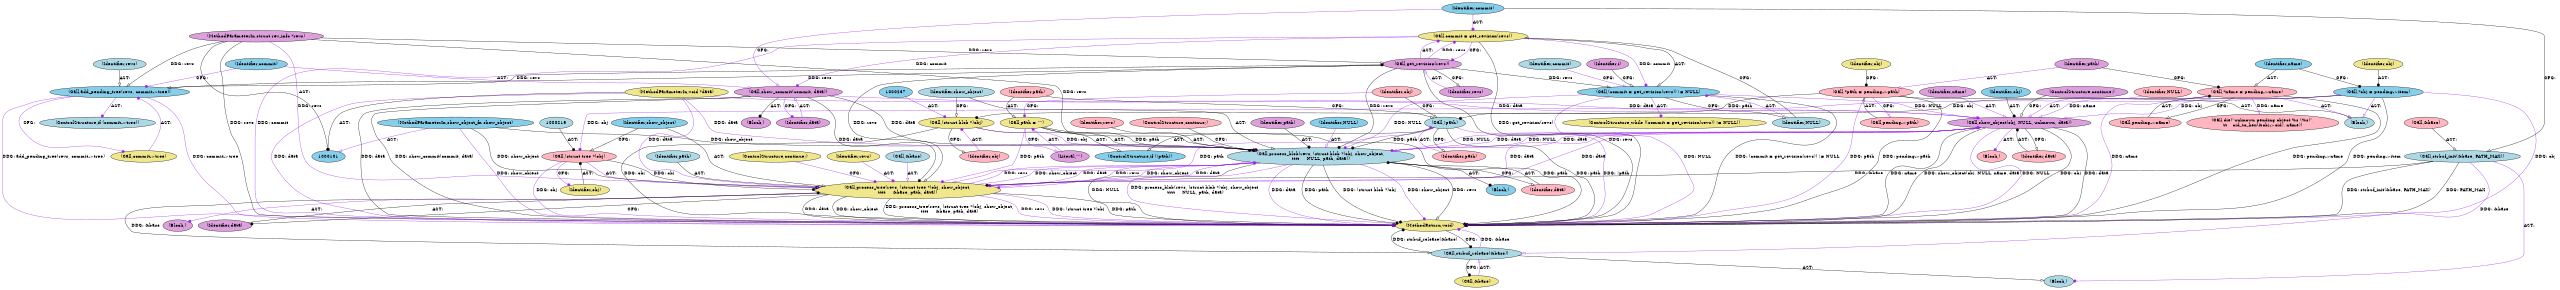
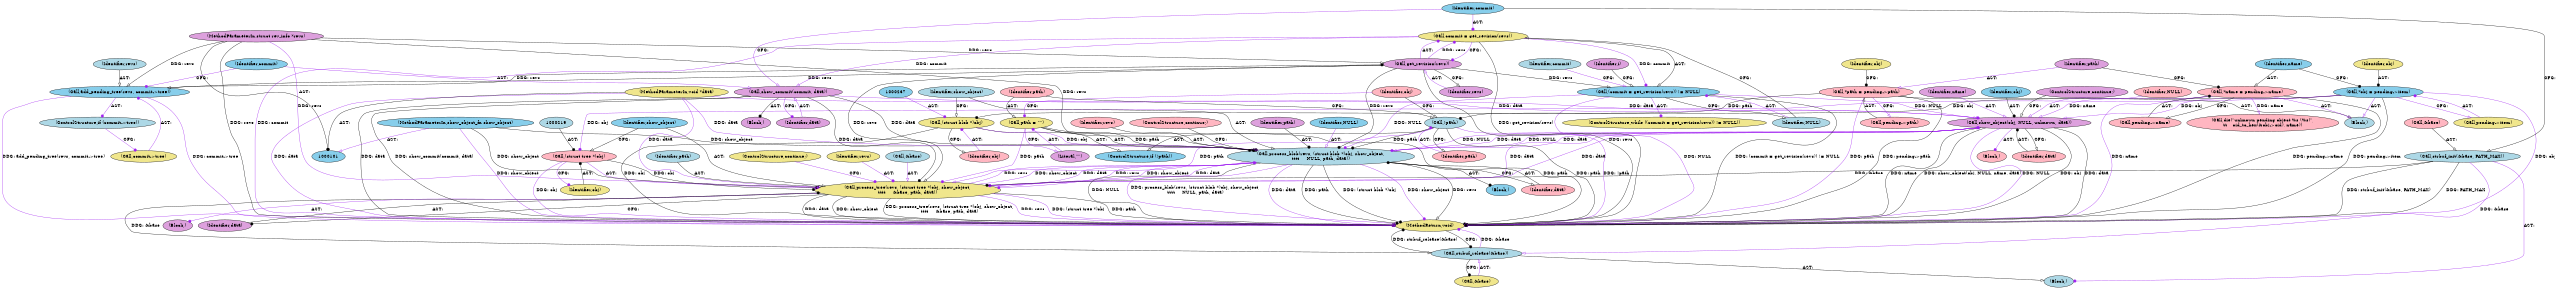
  digraph {
    node [fillcolor=lightpink style=filled]
    edge [arrowhead=dot color=black]
    n1 [fillcolor=plum label="(Call,show_object(obj, NULL, unknown, data))"]
    n2 [fillcolor=lightblue label="(Call,process_blob(revs, (struct blob *)obj, show_object,\n\t\t\t\t     NULL, path, data))"]
    n3 [fillcolor=khaki label="(Call,process_tree(revs, (struct tree *)obj, show_object,\n\t\t\t\t     &base, path, data))"]
    n4 [label="(Block,)"]
    n5 [label="(Identifier,data)"]
    n6 [fillcolor=khaki label="(MethodReturn,void)"]
    n7 [fillcolor=skyblue label="(Block,)"]
    n8 [label="(Identifier,data)"]
    n9 [fillcolor=lightblue label="(Call,strbuf_release(&base))"]
    n10 [fillcolor=plum label="(Block,)"]
    n11 [fillcolor=plum label="(Identifier,data)"]
    n12 [fillcolor=skyblue label="(Call,*obj = pending->item)"]
    n13 [label="(Call,(struct tree *)obj)"]
    n14 [fillcolor=khaki label="(Call,(struct blob *)obj)"]
+   n15 [fillcolor=khaki label="(Call,pending->item)"]
    n16 [fillcolor=lightblue label="(Block,)"]
    n17 [fillcolor=khaki label="(Identifier,obj)"]
    n18 [label="(Identifier,obj)"]
    n19 [fillcolor=lightblue label="(Block,)"]
    n20 [fillcolor=khaki label="(Call,&base)"]
    n21 [fillcolor=plum label="(Call,get_revision(revs))"]
    n22 [fillcolor=skyblue label="(Call,add_pending_tree(revs, commit->tree))"]
    n23 [fillcolor=skyblue label="(Call,(commit = get_revision(revs)) != NULL)"]
    n24 [fillcolor=khaki label="(Call,commit = get_revision(revs))"]
    n25 [fillcolor=plum label="(Identifier,revs)"]
    n26 [fillcolor=khaki label="(Call,commit->tree)"]
    n27 [fillcolor=lightblue label="(ControlStructure,if (commit->tree))"]
    n28 [fillcolor=khaki label="(ControlStructure,while ((commit = get_revision(revs)) != NULL))"]
    n29 [fillcolor=lightblue label="(Identifier,NULL)"]
    n30 [fillcolor=plum label="(Call,show_commit(commit, data))"]
    n31 [fillcolor=plum label="(MethodParameterIn,struct rev_info *revs)"]
    1000101 [fillcolor=skyblue]
    n33 [fillcolor=skyblue label="(MethodParameterIn,show_object_fn show_object)"]
    n34 [fillcolor=lightblue label="(Call,strbuf_init(&base, PATH_MAX))"]
    n35 [fillcolor=khaki label="(Call,path = \"\")"]
    n36 [fillcolor=skyblue label="(ControlStructure,if (!path))"]
    n37 [fillcolor=plum label="(Literal,\"\")"]
    n38 [fillcolor=lightblue label="(Call,!path)"]
    n39 [label="(Identifier,path)"]
    n40 [label="(Call,*path = pending->path)"]
    n41 [label="(Call,pending->path)"]
    n42 [fillcolor=plum label="(Identifier,data)"]
    n43 [fillcolor=plum label="(Block,)"]
    n44 [label="(Call,*name = pending->name)"]
    n45 [label="(Call,die(\"unknown pending object %s (%s)\",\n\t\t    oid_to_hex(&obj->oid), name))"]
    n46 [label="(Call,pending->name)"]
    n47 [fillcolor=khaki label="(MethodParameterIn,void *data)"]
    n48 [fillcolor=lightblue label="(Identifier,path)"]
    n49 [fillcolor=lightblue label="(Identifier,commit)"]
    n50 [fillcolor=plum label="(Identifier,path)"]
    n51 [fillcolor=khaki label="(ControlStructure,continue;)"]
    n52 [fillcolor=lightblue label="(Identifier,show_object)"]
    n53 [fillcolor=plum label="(Identifier,name)"]
    n54 [fillcolor=skyblue label="(Identifier,name)"]
    n55 [label="(Identifier,obj)"]
    n56 [fillcolor=skyblue label="(Identifier,obj)"]
    n57 [fillcolor=skyblue label="(Identifier,NULL)"]
    n58 [fillcolor=khaki label="(Identifier,revs)"]
    n59 [fillcolor=lightblue label="(Identifier,revs)"]
    n60 [fillcolor=skyblue label="(Identifier,commit)"]
    n61 [label="(Call,&base)"]
    n62 [label="(Identifier,revs)"]
    n63 [fillcolor=skyblue label="(Identifier,show_object)"]
    n64 [label="(ControlStructure,continue;)"]
    n65 [fillcolor=skyblue label="(Identifier,commit)"]
    n66 [fillcolor=plum label="(Identifier,path)"]
    n67 [fillcolor=khaki label="(Identifier,obj)"]
    n68 [fillcolor=khaki label="(Identifier,obj)"]
    n69 [fillcolor=plum label="(ControlStructure,continue;)"]
    n70 [fillcolor=lightblue label="(Call,&base)"]
    n71 [label="(Identifier,NULL)"]
    n72 [label="(Identifier,path)"]
    n73 [fillcolor=plum label="(Identifier,i)"]
    1000219 [fillcolor=lightblue]
    1000237 [fillcolor=skyblue]
    n1 -> n2 [arrowhead=onormal color=purple label="DDG: NULL"]
    n1 -> n2 [color=purple label="DDG: data"]
    n1 -> n3 [arrowhead=onormal color=purple label="DDG: data"]
    n1 -> n4 [color=purple label="AST: "]
    n1 -> n5 [arrowhead=onormal label="CFG: "]
    n1 -> n6 [label="DDG: data"]
    n1 -> n6 [arrowhead=onormal label="DDG: name"]
    n1 -> n6 [label="DDG: show_object(obj, NULL, name, data)"]
    n1 -> n6 [arrowhead=onormal color=purple label="DDG: NULL"]
    n1 -> n6 [arrowhead=onormal label="DDG: obj"]
    n2 -> n1 [color=purple label="DDG: NULL"]
    n2 -> n1 [arrowhead=onormal color=purple label="DDG: data"]
    n2 -> n3 [color=purple label="DDG: revs"]
    n2 -> n3 [color=purple label="DDG: show_object"]
    n2 -> n3 [color=purple label="DDG: data"]
    n2 -> n6 [label="DDG: (struct blob *)obj"]
    n2 -> n6 [color=purple label="DDG: show_object"]
    n2 -> n6 [arrowhead=onormal label="DDG: revs"]
    n2 -> n6 [label="DDG: NULL"]
    n2 -> n6 [arrowhead=onormal color=purple label="DDG: process_blob(revs, (struct blob *)obj, show_object,\n\t\t\t\t     NULL, path, data)"]
    n2 -> n6 [arrowhead=onormal color=purple label="DDG: data"]
    n2 -> n6 [label="DDG: path"]
    n2 -> n7 [label="AST: "]
    n2 -> n8 [arrowhead=onormal label="CFG: "]
    n3 -> n1 [color=purple label="DDG: data"]
    n3 -> n2 [arrowhead=onormal color=purple label="DDG: revs"]
    n3 -> n2 [arrowhead=onormal color=purple label="DDG: show_object"]
    n3 -> n2 [color=purple label="DDG: data"]
    n3 -> n6 [label="DDG: data"]
    n3 -> n6 [arrowhead=onormal label="DDG: show_object"]
    n3 -> n6 [label="DDG: process_tree(revs, (struct tree *)obj, show_object,\n\t\t\t\t     &base, path, data)"]
    n3 -> n6 [arrowhead=onormal color=purple label="DDG: revs"]
    n3 -> n6 [color=purple label="DDG: (struct tree *)obj"]
    n3 -> n6 [arrowhead=onormal label="DDG: path"]
    n3 -> n9 [arrowhead=onormal label="DDG: &base"]
    n3 -> n10 [color=purple label="AST: "]
    n3 -> n11 [label="CFG: "]
    n5 -> n1 [label="AST: "]
    n6 -> n9 [label="CFG: "]
    n8 -> n2 [label="AST: "]
    n9 -> n6 [color=purple label="DDG: &base"]
    n9 -> n6 [label="DDG: strbuf_release(&base)"]
    n9 -> n19 [arrowhead=onormal label="AST: "]
    n9 -> n20 [label="CFG: "]
    n11 -> n3 [label="AST: "]
    n12 -> n1 [arrowhead=onormal color=purple label="DDG: obj"]
    n12 -> n6 [arrowhead=onormal color=purple label="DDG: obj"]
    n12 -> n6 [label="DDG: pending->item"]
    n12 -> n13 [color=purple label="DDG: obj"]
    n12 -> n14 [label="DDG: obj"]
+   n12 -> n15 [arrowhead=onormal color=purple label="CFG: "]
    n12 -> n16 [arrowhead=onormal color=purple label="AST: "]
    n13 -> n3 [color=purple label="AST: "]
    n13 -> n3 [label="DDG: obj"]
    n13 -> n6 [color=purple label="DDG: obj"]
    n13 -> n17 [color=purple label="CFG: "]
    n14 -> n2 [label="AST: "]
    n14 -> n2 [arrowhead=onormal color=purple label="DDG: obj"]
    n14 -> n6 [label="DDG: obj"]
    n14 -> n18 [arrowhead=onormal label="CFG: "]
+   n15 -> n12 [color=purple label="AST: "]
    n17 -> n13 [label="AST: "]
    n18 -> n14 [color=purple label="AST: "]
    n20 -> n9 [arrowhead=onormal color=purple label="AST: "]
    n21 -> n2 [label="DDG: revs"]
    n21 -> n3 [arrowhead=onormal label="DDG: revs"]
    n21 -> n6 [arrowhead=onormal label="DDG: revs"]
    n21 -> n22 [arrowhead=onormal label="DDG: revs"]
    n21 -> n23 [arrowhead=onormal label="DDG: revs"]
    n21 -> n24 [color=purple label="AST: "]
    n21 -> n24 [color=purple label="DDG: revs"]
    n21 -> n25 [arrowhead=onormal label="CFG: "]
    n22 -> n6 [color=purple label="DDG: add_pending_tree(revs, commit->tree)"]
    n22 -> n6 [arrowhead=onormal color=purple label="DDG: commit->tree"]
    n22 -> n21 [label="DDG: revs"]
-   n22 -> n26 [color=purple label="CFG: "]
+   n27 -> n26 [color=purple label="CFG: "]
    n22 -> n27 [color=purple label="AST: "]
    n23 -> n1 [arrowhead=onormal color=purple label="DDG: NULL"]
    n23 -> n2 [color=purple label="DDG: NULL"]
    n23 -> n6 [arrowhead=onormal label="DDG: (commit = get_revision(revs)) != NULL"]
    n23 -> n6 [color=purple label="DDG: NULL"]
    n23 -> n28 [color=purple label="AST: "]
    n23 -> n29 [arrowhead=onormal label="CFG: "]
    n24 -> n6 [label="DDG: get_revision(revs)"]
    n24 -> n6 [arrowhead=onormal color=purple label="DDG: commit"]
    n24 -> n21 [color=purple label="CFG: "]
    n24 -> n23 [arrowhead=onormal label="AST: "]
    n24 -> n23 [color=purple label="DDG: commit"]
-   n24 -> n30 [color=purple label="DDG: commit"]
+   n24 -> n30 [arrowhead=onormal color=purple label="DDG: commit"]
    n25 -> n21 [arrowhead=onormal color=purple label="AST: "]
    n26 -> n22 [color=purple label="AST: "]
    n29 -> n23 [color=purple label="AST: "]
    n29 -> n24 [arrowhead=onormal label="CFG: "]
    n30 -> n1 [color=purple label="DDG: data"]
    n30 -> n2 [label="DDG: data"]
    n30 -> n3 [label="DDG: data"]
    n30 -> n6 [arrowhead=onormal label="DDG: data"]
    n30 -> n6 [arrowhead=onormal label="DDG: show_commit(commit, data)"]
    n30 -> n42 [color=purple label="CFG: "]
    n30 -> n43 [label="AST: "]
    n31 -> n2 [label="DDG: revs"]
    n31 -> n3 [arrowhead=onormal color=purple label="DDG: revs"]
    n31 -> n6 [arrowhead=onormal label="DDG: revs"]
    n31 -> n21 [arrowhead=onormal label="DDG: revs"]
    n31 -> n22 [arrowhead=onormal label="DDG: revs"]
    n31 -> 1000101 [label="AST: "]
    n33 -> n2 [label="DDG: show_object"]
    n33 -> n3 [label="DDG: show_object"]
    n33 -> n6 [arrowhead=onormal color=purple label="DDG: show_object"]
    n33 -> 1000101 [arrowhead=onormal color=purple label="AST: "]
    n34 -> n3 [label="DDG: &base"]
    n34 -> n6 [label="DDG: PATH_MAX"]
    n34 -> n6 [arrowhead=onormal label="DDG: strbuf_init(&base, PATH_MAX)"]
    n34 -> n9 [arrowhead=onormal color=purple label="DDG: &base"]
    n34 -> n19 [color=purple label="AST: "]
    n35 -> n2 [label="DDG: path"]
    n35 -> n3 [color=purple label="DDG: path"]
    n35 -> n6 [label="DDG: path"]
    n35 -> n36 [arrowhead=onormal label="AST: "]
    n35 -> n37 [arrowhead=onormal color=purple label="CFG: "]
    n37 -> n35 [color=purple label="AST: "]
    n38 -> n2 [label="DDG: path"]
    n38 -> n3 [arrowhead=onormal color=purple label="DDG: path"]
    n38 -> n6 [arrowhead=onormal label="DDG: path"]
    n38 -> n6 [color=purple label="DDG: !path"]
    n38 -> n36 [arrowhead=onormal label="AST: "]
    n38 -> n39 [arrowhead=onormal label="CFG: "]
    n39 -> n38 [color=purple label="AST: "]
    n40 -> n6 [arrowhead=onormal color=purple label="DDG: path"]
    n40 -> n6 [label="DDG: pending->path"]
    n40 -> n16 [arrowhead=onormal label="AST: "]
    n40 -> n38 [label="DDG: path"]
    n40 -> n41 [arrowhead=onormal color=purple label="CFG: "]
    n41 -> n40 [arrowhead=onormal label="AST: "]
    n42 -> n30 [arrowhead=onormal color=purple label="AST: "]
    n44 -> n1 [arrowhead=onormal color=purple label="DDG: name"]
    n44 -> n6 [color=purple label="DDG: name"]
    n44 -> n6 [label="DDG: pending->name"]
    n44 -> n16 [arrowhead=onormal color=purple label="AST: "]
    n44 -> n45 [arrowhead=onormal color=purple label="DDG: name"]
    n44 -> n46 [arrowhead=onormal label="CFG: "]
    n46 -> n44 [label="AST: "]
    n47 -> n1 [arrowhead=onormal color=purple label="DDG: data"]
    n47 -> n2 [arrowhead=onormal color=purple label="DDG: data"]
    n47 -> n3 [color=purple label="DDG: data"]
    n47 -> n6 [arrowhead=onormal color=purple label="DDG: data"]
    n47 -> 1000101 [label="AST: "]
    n48 -> n3 [arrowhead=onormal label="AST: "]
    n49 -> n23 [arrowhead=onormal color=purple label="CFG: "]
    n50 -> n2 [label="AST: "]
    n51 -> n3 [color=purple label="CFG: "]
    n52 -> n2 [arrowhead=onormal label="AST: "]
    n52 -> n14 [arrowhead=onormal label="CFG: "]
    n53 -> n1 [arrowhead=onormal color=purple label="AST: "]
    n54 -> n12 [label="CFG: "]
    n54 -> n44 [arrowhead=onormal label="AST: "]
    n55 -> n35 [color=purple label="CFG: "]
    n55 -> n38 [arrowhead=onormal label="CFG: "]
    n56 -> n1 [label="AST: "]
    n57 -> n2 [arrowhead=onormal color=purple label="AST: "]
    n58 -> n3 [color=purple label="AST: "]
    n59 -> n22 [arrowhead=onormal label="AST: "]
    n60 -> n24 [color=purple label="AST: "]
    n60 -> n30 [arrowhead=onormal color=purple label="CFG: "]
    n60 -> n34 [arrowhead=onormal label="CFG: "]
    n61 -> n34 [arrowhead=onormal label="AST: "]
    n62 -> n2 [arrowhead=onormal label="AST: "]
    n63 -> n3 [arrowhead=onormal label="AST: "]
    n63 -> n13 [arrowhead=onormal label="CFG: "]
    n64 -> n2 [label="CFG: "]
    n65 -> n22 [color=purple label="CFG: "]
    n65 -> n30 [arrowhead=onormal color=purple label="AST: "]
    n66 -> n40 [arrowhead=onormal color=purple label="AST: "]
    n66 -> n44 [label="CFG: "]
    n67 -> n12 [label="AST: "]
    n68 -> n40 [label="CFG: "]
    n69 -> n1 [arrowhead=onormal label="CFG: "]
    n70 -> n3 [arrowhead=onormal color=purple label="AST: "]
    n71 -> n1 [arrowhead=onormal color=purple label="AST: "]
    n72 -> n35 [arrowhead=onormal label="AST: "]
    n72 -> n38 [arrowhead=onormal label="CFG: "]
    n73 -> n23 [arrowhead=onormal label="CFG: "]
    1000219 -> n13 [label="AST: "]
    1000237 -> n14 [color=purple label="AST: "]
  }
